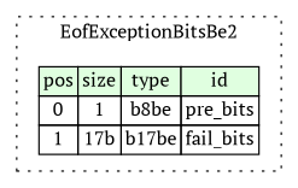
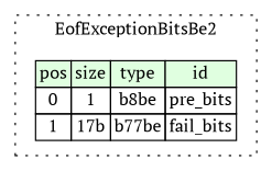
  digraph {
    rankdir=LR
    fontname="PT Serif"
-   n1 [label=<<TABLE BORDER="0" CELLBORDER="1" CELLSPACING="0"> 			<TR><TD BGCOLOR="#E0FFE0">pos</TD><TD BGCOLOR="#E0FFE0">size</TD><TD BGCOLOR="#E0FFE0">type</TD><TD BGCOLOR="#E0FFE0">id</TD></TR> 			<TR><TD PORT="pre_bits_pos">0</TD><TD PORT="pre_bits_size">1</TD><TD>b8be</TD><TD PORT="pre_bits_type">pre_bits</TD></TR> 			<TR><TD PORT="fail_bits_pos">1</TD><TD PORT="fail_bits_size">17b</TD><TD>b17be</TD><TD PORT="fail_bits_type">fail_bits</TD></TR> 		</TABLE>> shape=plaintext fontname="PT Serif"]
+   n1 [label=<<TABLE BORDER="0" CELLBORDER="1" CELLSPACING="0"> 			<TR><TD BGCOLOR="#E0FFE0">pos</TD><TD BGCOLOR="#E0FFE0">size</TD><TD BGCOLOR="#E0FFE0">type</TD><TD BGCOLOR="#E0FFE0">id</TD></TR> 			<TR><TD PORT="pre_bits_pos">0</TD><TD PORT="pre_bits_size">1</TD><TD>b8be</TD><TD PORT="pre_bits_type">pre_bits</TD></TR> 			<TR><TD PORT="fail_bits_pos">1</TD><TD PORT="fail_bits_size">17b</TD><TD>b77be</TD><TD PORT="fail_bits_type">fail_bits</TD></TR> 		</TABLE>> shape=plaintext fontname="PT Serif"]
    subgraph cluster_1 {
      label=EofExceptionBitsBe2
      style=dotted
      n1
    }
  }
